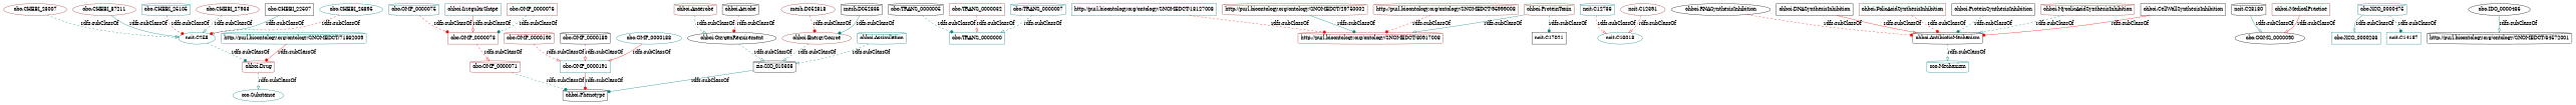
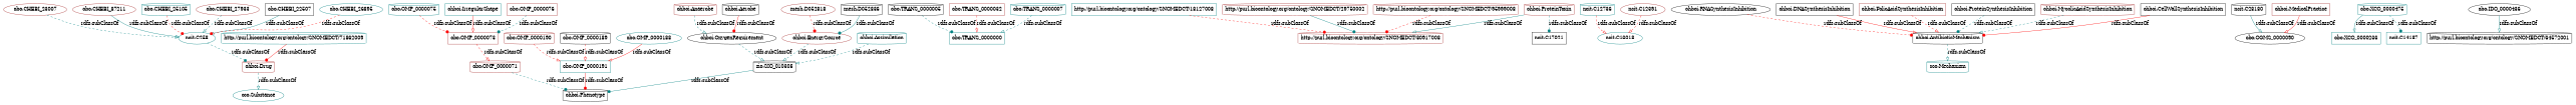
  digraph {
    rankdir=TB
    node [color=brown shape=cylinder]
    edge [arrowhead=onormal color=teal style=dashed]
    "obo:CHEBI_23007" [shape=ellipse]
    "ncit:C258" [color=teal shape=ellipse]
    "ohboi:Drug"
    "ohboi:Assimilation" [color=teal]
    "sio:SIO_010308" [color=black]
    "ohboi:Phenotype" [color=black]
    "obo:OMP_0000076" [shape=box]
    "obo:OMP_0000073" [shape=box]
    "obo:OMP_0000071"
    "ohboi:Aerobe" [color=black]
    "ohboi:OxygenRequirement" [color=black shape=ellipse]
    "obo:TRANS_0000005" [color=black]
    "obo:TRANS_0000000" [color=teal shape=box]
    "mesh:D052836" [color=black]
    "ohboi:EnergySource" [shape=ellipse]
    "obo:OMP_0000191" [color=teal shape=box]
    "obo:OMP_0000190"
    "http://purl.bioontology.org/ontology/SNOMEDCT/29750002"
    "http://purl.bioontology.org/ontology/SNOMEDCT/80917008"
    "ncit:C12736" [color=teal]
    "ncit:C13018" [color=teal shape=ellipse]
    "ncit:C12391" [shape=ellipse]
    "ohboi:AntibioticMechanism" [color=black]
    "cco:Mechanism" [color=teal]
    "ncit:C28180" [color=black]
    "obo:OGMS_0000090" [color=black shape=ellipse]
    "ohboi:RNASynthesisInhibition" [color=black shape=ellipse]
    "obo:CHEBI_87211" [shape=ellipse]
    "obo:CHEBI_25105" [color=teal]
    "mesh:D052818" [shape=ellipse]
    "obo:CHEBI_27933" [shape=ellipse]
    "ohboi:DNASynthesisInhibition" [color=black shape=box]
    "http://purl.bioontology.org/ontology/SNOMEDCT/71862009" [color=teal]
    "cco:Substance" [color=teal shape=ellipse]
    "obo:OMP_0000075" [color=teal]
    "obo:XCO_0000475" [color=teal]
    "obo:XCO_0000236" [color=teal shape=box]
    "ncit:C14187" [color=teal shape=box]
    "http://purl.bioontology.org/ontology/SNOMEDCT/18127008" [color=teal shape=box]
    "ohboi:ProteinToxin"
    "ncit:C17021" [color=black shape=box]
    "ohboi:IrregularShape" [color=teal shape=box]
    "ohboi:Anaerobe"
    "http://purl.bioontology.org/ontology/SNOMEDCT/95999008"
    "ohboi:FolicAcidSynthesisInhibition" [shape=box]
    "ohboi:ProteinSynthesisInhibition" [color=black shape=box]
    "obo:TRANS_0000032" [shape=box]
    "ohboi:MycolicAcidSynthesisInhibition"
    "obo:OMP_0000189" [color=black]
    "obo:IDO_0000436" [color=black shape=ellipse]
    "http://purl.bioontology.org/ontology/SNOMEDCT/64572001" [color=black]
    "ohboi:CellWallSynthesisInhibition" [color=black shape=box]
    "obo:TRANS_0000007" [color=teal]
    "obo:CHEBI_22507" [color=black shape=box]
    "obo:CHEBI_26895" [color=teal shape=ellipse]
    "obo:OMP_0000188" [color=teal shape=ellipse]
    "ohboi:MedicalPractice" [shape=box]
    "obo:CHEBI_23007" -> "ncit:C258" [label="rdfs:subClassOf"]
    "ncit:C258" -> "ohboi:Drug" [arrowhead=dot label="rdfs:subClassOf"]
    "ohboi:Drug" -> "cco:Substance" [label="rdfs:subClassOf"]
    "ohboi:Assimilation" -> "sio:SIO_010308" [label="rdfs:subClassOf"]
    "sio:SIO_010308" -> "ohboi:Phenotype" [arrowhead=dot label="rdfs:subClassOf" style=solid]
    "obo:OMP_0000076" -> "obo:OMP_0000073" [arrowhead=dot label="rdfs:subClassOf"]
    "obo:OMP_0000073" -> "obo:OMP_0000071" [color=red label="rdfs:subClassOf"]
    "obo:OMP_0000071" -> "ohboi:Phenotype" [arrowhead=dot label="rdfs:subClassOf"]
-   "ohboi:Aerobe" -> "ohboi:OxygenRequirement" [arrowhead=dot color=red label="rdfs:subClassOf"]
+   "ohboi:Aerobe" -> "ohboi:OxygenRequirement" [arrowhead=dot color=red label="rdfs:subClassOf" style=solid]
    "ohboi:OxygenRequirement" -> "sio:SIO_010308" [label="rdfs:subClassOf"]
    "obo:TRANS_0000005" -> "obo:TRANS_0000000" [arrowhead=dot label="rdfs:subClassOf"]
    "mesh:D052836" -> "ohboi:EnergySource" [arrowhead=dot label="rdfs:subClassOf" style=solid]
    "ohboi:EnergySource" -> "sio:SIO_010308" [label="rdfs:subClassOf"]
    "obo:OMP_0000191" -> "ohboi:Phenotype" [arrowhead=dot color=red label="rdfs:subClassOf" style=solid]
    "obo:OMP_0000190" -> "obo:OMP_0000191" [color=red label="rdfs:subClassOf"]
    "http://purl.bioontology.org/ontology/SNOMEDCT/29750002" -> "http://purl.bioontology.org/ontology/SNOMEDCT/80917008" [arrowhead=dot label="rdfs:subClassOf" style=solid]
    "ncit:C12736" -> "ncit:C13018" [color=red label="rdfs:subClassOf"]
    "ncit:C12391" -> "ncit:C13018" [color=red label="rdfs:subClassOf"]
    "ohboi:AntibioticMechanism" -> "cco:Mechanism" [label="rdfs:subClassOf"]
    "ncit:C28180" -> "obo:OGMS_0000090" [label="rdfs:subClassOf" style=solid]
    "ohboi:RNASynthesisInhibition" -> "ohboi:AntibioticMechanism" [arrowhead=dot color=red label="rdfs:subClassOf"]
    "obo:CHEBI_87211" -> "ncit:C258" [label="rdfs:subClassOf" style=solid]
    "obo:CHEBI_25105" -> "ncit:C258" [arrowhead=dot color=red label="rdfs:subClassOf"]
    "mesh:D052818" -> "ohboi:EnergySource" [arrowhead=dot color=red label="rdfs:subClassOf"]
    "obo:CHEBI_27933" -> "ncit:C258" [label="rdfs:subClassOf"]
    "ohboi:DNASynthesisInhibition" -> "ohboi:AntibioticMechanism" [color=red label="rdfs:subClassOf" style=solid]
    "http://purl.bioontology.org/ontology/SNOMEDCT/71862009" -> "ohboi:Drug" [arrowhead=dot color=red label="rdfs:subClassOf" style=solid]
    "obo:OMP_0000075" -> "obo:OMP_0000073" [arrowhead=dot color=red label="rdfs:subClassOf"]
    "obo:XCO_0000475" -> "obo:XCO_0000236" [label="rdfs:subClassOf" style=solid]
    "obo:XCO_0000475" -> "ncit:C14187" [arrowhead=dot label="rdfs:subClassOf"]
    "http://purl.bioontology.org/ontology/SNOMEDCT/18127008" -> "http://purl.bioontology.org/ontology/SNOMEDCT/80917008" [arrowhead=dot color=red label="rdfs:subClassOf"]
    "ohboi:ProteinToxin" -> "http://purl.bioontology.org/ontology/SNOMEDCT/80917008" [label="rdfs:subClassOf" style=solid]
    "ohboi:ProteinToxin" -> "ncit:C17021" [arrowhead=dot label="rdfs:subClassOf"]
    "ohboi:IrregularShape" -> "obo:OMP_0000073" [color=red label="rdfs:subClassOf" style=solid]
    "ohboi:Anaerobe" -> "ohboi:OxygenRequirement" [label="rdfs:subClassOf"]
    "http://purl.bioontology.org/ontology/SNOMEDCT/95999008" -> "http://purl.bioontology.org/ontology/SNOMEDCT/80917008" [arrowhead=dot color=red label="rdfs:subClassOf"]
-   "ohboi:FolicAcidSynthesisInhibition" -> "ohboi:AntibioticMechanism" [arrowhead=dot color=red label="rdfs:subClassOf"]
+   "ohboi:FolicAcidSynthesisInhibition" -> "ohboi:AntibioticMechanism" [color=red label="rdfs:subClassOf"]
    "ohboi:ProteinSynthesisInhibition" -> "ohboi:AntibioticMechanism" [arrowhead=dot label="rdfs:subClassOf"]
    "obo:TRANS_0000032" -> "obo:TRANS_0000000" [color=red label="rdfs:subClassOf"]
    "ohboi:MycolicAcidSynthesisInhibition" -> "ohboi:AntibioticMechanism" [label="rdfs:subClassOf"]
    "obo:OMP_0000189" -> "obo:OMP_0000191" [color=red label="rdfs:subClassOf"]
    "obo:IDO_0000436" -> "http://purl.bioontology.org/ontology/SNOMEDCT/64572001" [label="rdfs:subClassOf" style=solid]
    "ohboi:CellWallSynthesisInhibition" -> "ohboi:AntibioticMechanism" [arrowhead=dot color=red label="rdfs:subClassOf" style=solid]
    "obo:TRANS_0000007" -> "obo:TRANS_0000000" [label="rdfs:subClassOf"]
    "obo:CHEBI_22507" -> "ncit:C258" [label="rdfs:subClassOf" style=solid]
    "obo:CHEBI_26895" -> "ncit:C258" [arrowhead=dot color=red label="rdfs:subClassOf"]
    "obo:OMP_0000188" -> "obo:OMP_0000191" [color=red label="rdfs:subClassOf" style=solid]
    "ohboi:MedicalPractice" -> "obo:OGMS_0000090" [color=red label="rdfs:subClassOf" style=solid]
  }
